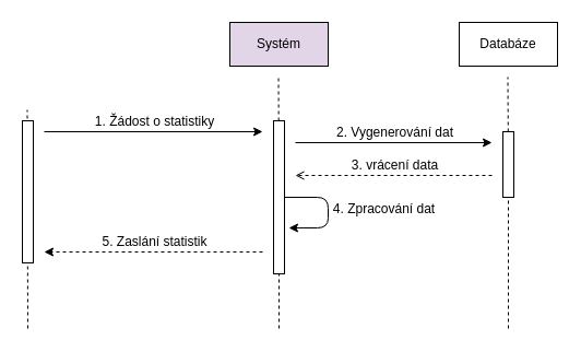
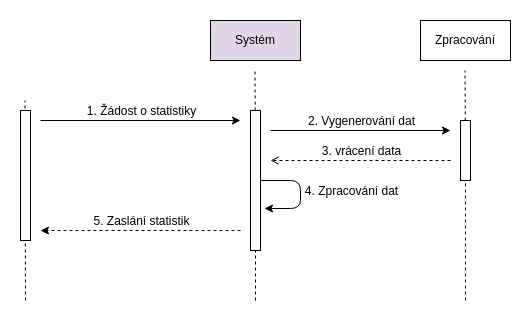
  <mxCell id="0" />
  <mxCell id="1" parent="0" />
  <mxCell id="2" value="" style="endArrow=none;dashed=1;html=1;" parent="1" edge="1"><mxGeometry width="50" height="50" relative="1" as="geometry"><mxPoint x="25" y="300" as="sourcePoint" /><mxPoint x="24.5" y="100" as="targetPoint" /></mxGeometry></mxCell>
  <mxCell id="3" value="Systém" style="rounded=0;whiteSpace=wrap;html=1;fillColor=#e1d5e7;" parent="1" vertex="1"><mxGeometry x="210" y="20" width="90" height="40" as="geometry" /></mxCell>
  <mxCell id="4" value="" style="endArrow=none;dashed=1;html=1;" parent="1" source="8" edge="1"><mxGeometry width="50" height="50" relative="1" as="geometry"><mxPoint x="255" y="690" as="sourcePoint" /><mxPoint x="254.5" y="70" as="targetPoint" /></mxGeometry></mxCell>
  <mxCell id="5" value="" style="endArrow=classic;html=1;" parent="1" edge="1"><mxGeometry width="50" height="50" relative="1" as="geometry"><mxPoint x="40" y="120" as="sourcePoint" /><mxPoint x="240" y="120" as="targetPoint" /></mxGeometry></mxCell>
  <mxCell id="6" value="1. Žádost o statistiky" style="edgeLabel;html=1;align=center;verticalAlign=middle;resizable=0;points=[];fontSize=12;" parent="5" vertex="1" connectable="0"><mxGeometry x="0.4" relative="1" as="geometry"><mxPoint x="-40" y="-10" as="offset" /></mxGeometry></mxCell>
  <mxCell id="7" value="" style="rounded=0;whiteSpace=wrap;html=1;" parent="1" vertex="1"><mxGeometry x="20" y="110" width="10" height="130" as="geometry" /></mxCell>
  <mxCell id="8" value="" style="rounded=0;whiteSpace=wrap;html=1;fontSize=12;" parent="1" vertex="1"><mxGeometry x="250" y="110" width="10" height="140" as="geometry" /></mxCell>
  <mxCell id="9" value="" style="endArrow=none;dashed=1;html=1;" parent="1" target="8" edge="1"><mxGeometry width="50" height="50" relative="1" as="geometry"><mxPoint x="255" y="300" as="sourcePoint" /><mxPoint x="254.5" y="70" as="targetPoint" /></mxGeometry></mxCell>
- <mxCell id="10" value="Databáze" style="rounded=0;whiteSpace=wrap;html=1;fontSize=12;" parent="1" vertex="1"><mxGeometry x="420" y="20" width="90" height="40" as="geometry" /></mxCell>
+ <mxCell id="10" value="Zpracování" style="rounded=0;whiteSpace=wrap;html=1;fontSize=12;" parent="1" vertex="1"><mxGeometry x="420" y="20" width="90" height="40" as="geometry" /></mxCell>
  <mxCell id="11" value="" style="endArrow=none;dashed=1;html=1;" parent="1" source="14" edge="1"><mxGeometry width="50" height="50" relative="1" as="geometry"><mxPoint x="465" y="690" as="sourcePoint" /><mxPoint x="464.5" y="70" as="targetPoint" /></mxGeometry></mxCell>
  <mxCell id="12" value="" style="endArrow=classic;html=1;fontSize=12;" parent="1" edge="1"><mxGeometry width="50" height="50" relative="1" as="geometry"><mxPoint x="270" y="130" as="sourcePoint" /><mxPoint x="450" y="130" as="targetPoint" /></mxGeometry></mxCell>
  <mxCell id="13" value="2. Vygenerování dat" style="edgeLabel;html=1;align=center;verticalAlign=middle;resizable=0;points=[];fontSize=12;" parent="12" vertex="1" connectable="0"><mxGeometry x="0.491" y="-2" relative="1" as="geometry"><mxPoint x="-44" y="-12" as="offset" /></mxGeometry></mxCell>
  <mxCell id="14" value="" style="rounded=0;whiteSpace=wrap;html=1;fontSize=12;" parent="1" vertex="1"><mxGeometry x="460" y="120" width="10" height="60" as="geometry" /></mxCell>
  <mxCell id="15" value="" style="endArrow=none;dashed=1;html=1;" parent="1" target="14" edge="1"><mxGeometry width="50" height="50" relative="1" as="geometry"><mxPoint x="465" y="300" as="sourcePoint" /><mxPoint x="464.5" y="70" as="targetPoint" /></mxGeometry></mxCell>
  <mxCell id="16" value="" style="endArrow=open;html=1;fontSize=12;dashed=1;endFill=0;" parent="1" edge="1"><mxGeometry width="50" height="50" relative="1" as="geometry"><mxPoint x="450" y="160" as="sourcePoint" /><mxPoint x="270" y="160" as="targetPoint" /></mxGeometry></mxCell>
  <mxCell id="17" value="3. vrácení data" style="edgeLabel;html=1;align=center;verticalAlign=middle;resizable=0;points=[];fontSize=12;" parent="16" vertex="1" connectable="0"><mxGeometry x="-0.267" y="2" relative="1" as="geometry"><mxPoint x="-24" y="-12" as="offset" /></mxGeometry></mxCell>
  <mxCell id="18" value="" style="endArrow=classic;html=1;dashed=1;fontSize=12;" parent="1" edge="1"><mxGeometry width="50" height="50" relative="1" as="geometry"><mxPoint x="240" y="230" as="sourcePoint" /><mxPoint x="40" y="230" as="targetPoint" /></mxGeometry></mxCell>
  <mxCell id="19" value="5. Zaslání statistik" style="edgeLabel;html=1;align=center;verticalAlign=middle;resizable=0;points=[];fontSize=12;" parent="18" vertex="1" connectable="0"><mxGeometry x="-0.756" relative="1" as="geometry"><mxPoint x="-76" y="-10" as="offset" /></mxGeometry></mxCell>
  <mxCell id="20" value="" style="endArrow=classic;html=1;entryX=1.4;entryY=0.7;entryDx=0;entryDy=0;entryPerimeter=0;" parent="1" target="8" edge="1"><mxGeometry width="50" height="50" relative="1" as="geometry"><mxPoint x="260" y="180" as="sourcePoint" /><mxPoint x="310" y="240" as="targetPoint" /><Array as="points"><mxPoint x="300" y="180" /><mxPoint x="300" y="208" /></Array></mxGeometry></mxCell>
  <mxCell id="21" value="4. Zpracování dat" style="edgeLabel;html=1;align=center;verticalAlign=middle;resizable=0;points=[];fontSize=12;" parent="20" vertex="1" connectable="0"><mxGeometry x="0.4" relative="1" as="geometry"><mxPoint x="55" y="-18" as="offset" /></mxGeometry></mxCell>
